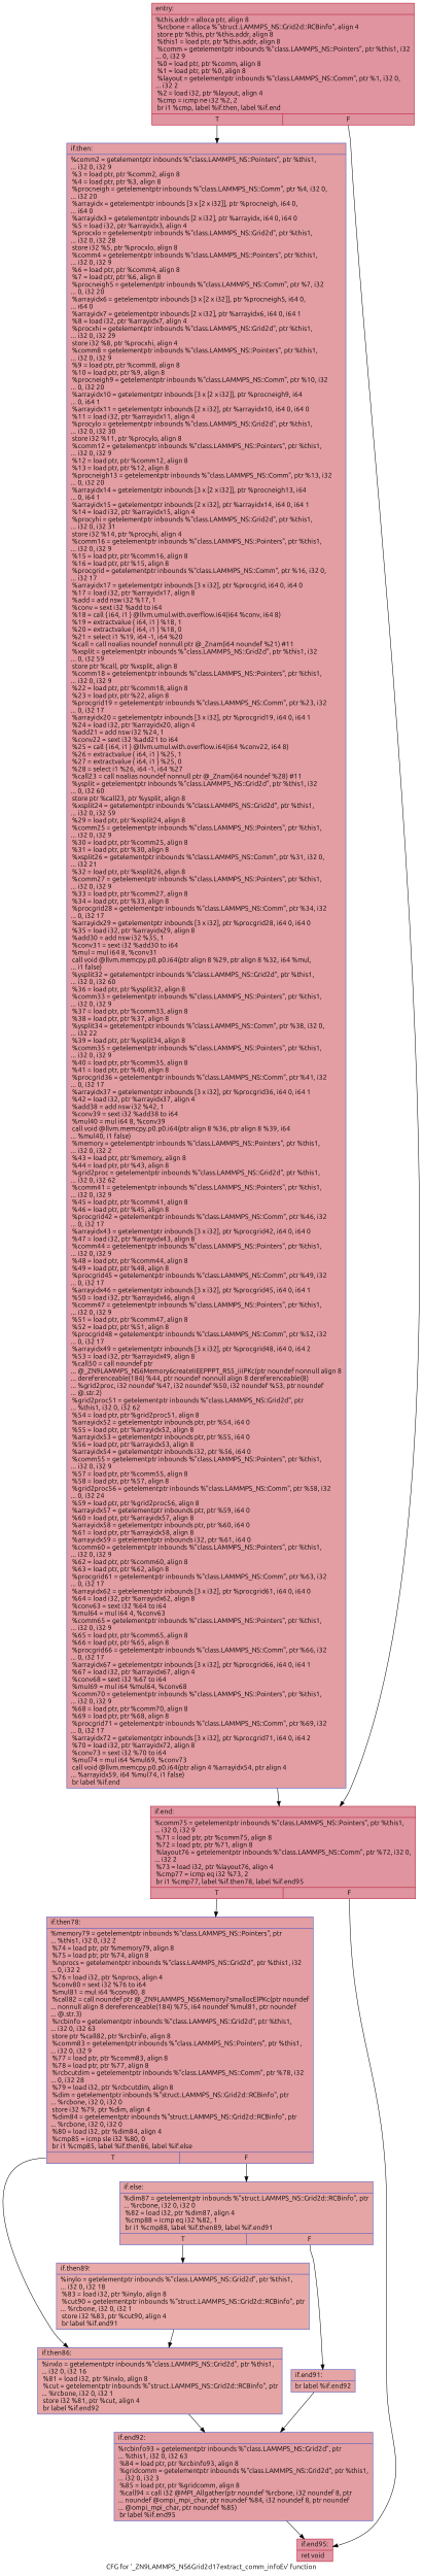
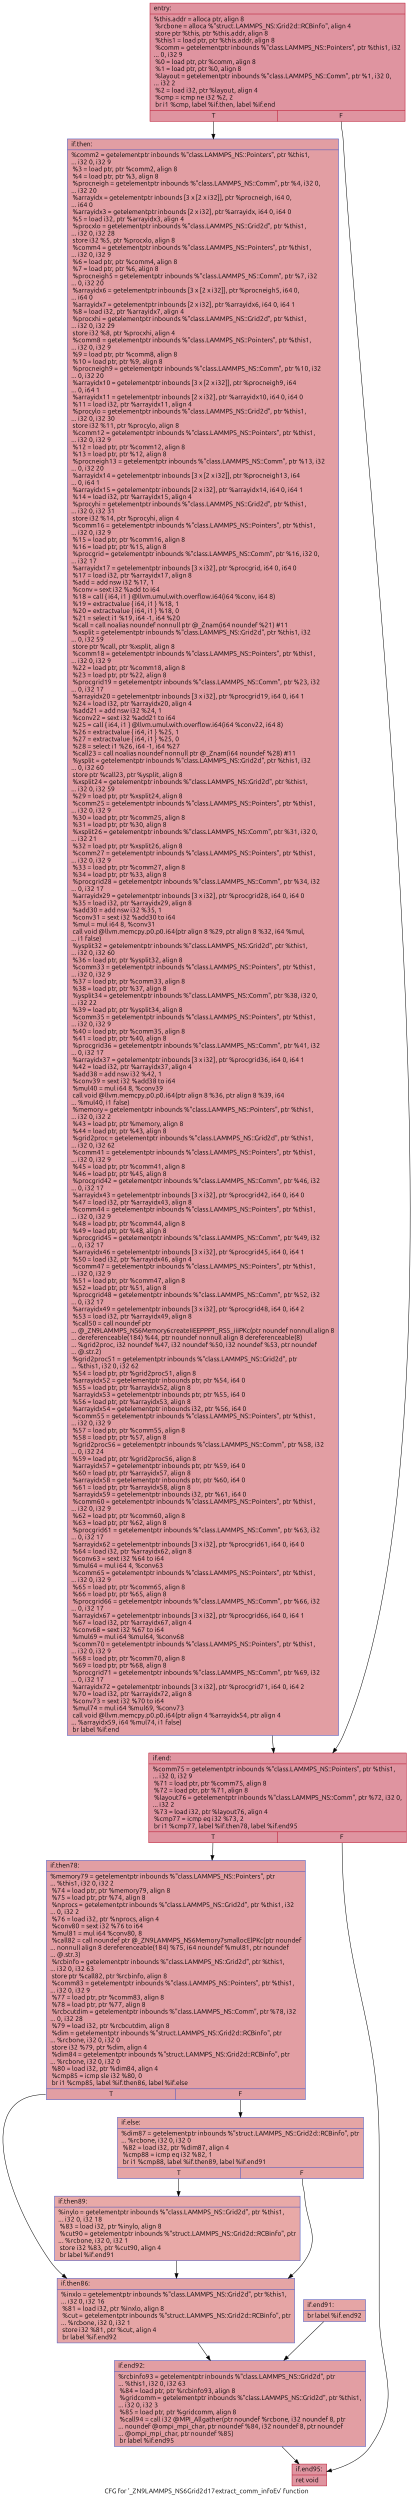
  digraph {
    fontname=Ubuntu
    label="CFG for '_ZN9LAMMPS_NS6Grid2d17extract_comm_infoEv' function"
    node [color="#3d50c3ff" fillcolor="#b70d2870" fontname=Ubuntu shape=record style=filled]
    edge [fontname=Ubuntu]
    n1 [color="#b70d28ff" label="{entry:\l|  %this.addr = alloca ptr, align 8\l  %rcbone = alloca %\"struct.LAMMPS_NS::Grid2d::RCBinfo\", align 4\l  store ptr %this, ptr %this.addr, align 8\l  %this1 = load ptr, ptr %this.addr, align 8\l  %comm = getelementptr inbounds %\"class.LAMMPS_NS::Pointers\", ptr %this1, i32\l... 0, i32 9\l  %0 = load ptr, ptr %comm, align 8\l  %1 = load ptr, ptr %0, align 8\l  %layout = getelementptr inbounds %\"class.LAMMPS_NS::Comm\", ptr %1, i32 0,\l... i32 2\l  %2 = load i32, ptr %layout, align 4\l  %cmp = icmp ne i32 %2, 2\l  br i1 %cmp, label %if.then, label %if.end\l|{<s0>T|<s1>F}}"]
    n2 [fillcolor="#be242e70" label="{if.then:\l|  %comm2 = getelementptr inbounds %\"class.LAMMPS_NS::Pointers\", ptr %this1,\l... i32 0, i32 9\l  %3 = load ptr, ptr %comm2, align 8\l  %4 = load ptr, ptr %3, align 8\l  %procneigh = getelementptr inbounds %\"class.LAMMPS_NS::Comm\", ptr %4, i32 0,\l... i32 20\l  %arrayidx = getelementptr inbounds [3 x [2 x i32]], ptr %procneigh, i64 0,\l... i64 0\l  %arrayidx3 = getelementptr inbounds [2 x i32], ptr %arrayidx, i64 0, i64 0\l  %5 = load i32, ptr %arrayidx3, align 4\l  %procxlo = getelementptr inbounds %\"class.LAMMPS_NS::Grid2d\", ptr %this1,\l... i32 0, i32 28\l  store i32 %5, ptr %procxlo, align 8\l  %comm4 = getelementptr inbounds %\"class.LAMMPS_NS::Pointers\", ptr %this1,\l... i32 0, i32 9\l  %6 = load ptr, ptr %comm4, align 8\l  %7 = load ptr, ptr %6, align 8\l  %procneigh5 = getelementptr inbounds %\"class.LAMMPS_NS::Comm\", ptr %7, i32\l... 0, i32 20\l  %arrayidx6 = getelementptr inbounds [3 x [2 x i32]], ptr %procneigh5, i64 0,\l... i64 0\l  %arrayidx7 = getelementptr inbounds [2 x i32], ptr %arrayidx6, i64 0, i64 1\l  %8 = load i32, ptr %arrayidx7, align 4\l  %procxhi = getelementptr inbounds %\"class.LAMMPS_NS::Grid2d\", ptr %this1,\l... i32 0, i32 29\l  store i32 %8, ptr %procxhi, align 4\l  %comm8 = getelementptr inbounds %\"class.LAMMPS_NS::Pointers\", ptr %this1,\l... i32 0, i32 9\l  %9 = load ptr, ptr %comm8, align 8\l  %10 = load ptr, ptr %9, align 8\l  %procneigh9 = getelementptr inbounds %\"class.LAMMPS_NS::Comm\", ptr %10, i32\l... 0, i32 20\l  %arrayidx10 = getelementptr inbounds [3 x [2 x i32]], ptr %procneigh9, i64\l... 0, i64 1\l  %arrayidx11 = getelementptr inbounds [2 x i32], ptr %arrayidx10, i64 0, i64 0\l  %11 = load i32, ptr %arrayidx11, align 4\l  %procylo = getelementptr inbounds %\"class.LAMMPS_NS::Grid2d\", ptr %this1,\l... i32 0, i32 30\l  store i32 %11, ptr %procylo, align 8\l  %comm12 = getelementptr inbounds %\"class.LAMMPS_NS::Pointers\", ptr %this1,\l... i32 0, i32 9\l  %12 = load ptr, ptr %comm12, align 8\l  %13 = load ptr, ptr %12, align 8\l  %procneigh13 = getelementptr inbounds %\"class.LAMMPS_NS::Comm\", ptr %13, i32\l... 0, i32 20\l  %arrayidx14 = getelementptr inbounds [3 x [2 x i32]], ptr %procneigh13, i64\l... 0, i64 1\l  %arrayidx15 = getelementptr inbounds [2 x i32], ptr %arrayidx14, i64 0, i64 1\l  %14 = load i32, ptr %arrayidx15, align 4\l  %procyhi = getelementptr inbounds %\"class.LAMMPS_NS::Grid2d\", ptr %this1,\l... i32 0, i32 31\l  store i32 %14, ptr %procyhi, align 4\l  %comm16 = getelementptr inbounds %\"class.LAMMPS_NS::Pointers\", ptr %this1,\l... i32 0, i32 9\l  %15 = load ptr, ptr %comm16, align 8\l  %16 = load ptr, ptr %15, align 8\l  %procgrid = getelementptr inbounds %\"class.LAMMPS_NS::Comm\", ptr %16, i32 0,\l... i32 17\l  %arrayidx17 = getelementptr inbounds [3 x i32], ptr %procgrid, i64 0, i64 0\l  %17 = load i32, ptr %arrayidx17, align 8\l  %add = add nsw i32 %17, 1\l  %conv = sext i32 %add to i64\l  %18 = call \{ i64, i1 \} @llvm.umul.with.overflow.i64(i64 %conv, i64 8)\l  %19 = extractvalue \{ i64, i1 \} %18, 1\l  %20 = extractvalue \{ i64, i1 \} %18, 0\l  %21 = select i1 %19, i64 -1, i64 %20\l  %call = call noalias noundef nonnull ptr @_Znam(i64 noundef %21) #11\l  %xsplit = getelementptr inbounds %\"class.LAMMPS_NS::Grid2d\", ptr %this1, i32\l... 0, i32 59\l  store ptr %call, ptr %xsplit, align 8\l  %comm18 = getelementptr inbounds %\"class.LAMMPS_NS::Pointers\", ptr %this1,\l... i32 0, i32 9\l  %22 = load ptr, ptr %comm18, align 8\l  %23 = load ptr, ptr %22, align 8\l  %procgrid19 = getelementptr inbounds %\"class.LAMMPS_NS::Comm\", ptr %23, i32\l... 0, i32 17\l  %arrayidx20 = getelementptr inbounds [3 x i32], ptr %procgrid19, i64 0, i64 1\l  %24 = load i32, ptr %arrayidx20, align 4\l  %add21 = add nsw i32 %24, 1\l  %conv22 = sext i32 %add21 to i64\l  %25 = call \{ i64, i1 \} @llvm.umul.with.overflow.i64(i64 %conv22, i64 8)\l  %26 = extractvalue \{ i64, i1 \} %25, 1\l  %27 = extractvalue \{ i64, i1 \} %25, 0\l  %28 = select i1 %26, i64 -1, i64 %27\l  %call23 = call noalias noundef nonnull ptr @_Znam(i64 noundef %28) #11\l  %ysplit = getelementptr inbounds %\"class.LAMMPS_NS::Grid2d\", ptr %this1, i32\l... 0, i32 60\l  store ptr %call23, ptr %ysplit, align 8\l  %xsplit24 = getelementptr inbounds %\"class.LAMMPS_NS::Grid2d\", ptr %this1,\l... i32 0, i32 59\l  %29 = load ptr, ptr %xsplit24, align 8\l  %comm25 = getelementptr inbounds %\"class.LAMMPS_NS::Pointers\", ptr %this1,\l... i32 0, i32 9\l  %30 = load ptr, ptr %comm25, align 8\l  %31 = load ptr, ptr %30, align 8\l  %xsplit26 = getelementptr inbounds %\"class.LAMMPS_NS::Comm\", ptr %31, i32 0,\l... i32 21\l  %32 = load ptr, ptr %xsplit26, align 8\l  %comm27 = getelementptr inbounds %\"class.LAMMPS_NS::Pointers\", ptr %this1,\l... i32 0, i32 9\l  %33 = load ptr, ptr %comm27, align 8\l  %34 = load ptr, ptr %33, align 8\l  %procgrid28 = getelementptr inbounds %\"class.LAMMPS_NS::Comm\", ptr %34, i32\l... 0, i32 17\l  %arrayidx29 = getelementptr inbounds [3 x i32], ptr %procgrid28, i64 0, i64 0\l  %35 = load i32, ptr %arrayidx29, align 8\l  %add30 = add nsw i32 %35, 1\l  %conv31 = sext i32 %add30 to i64\l  %mul = mul i64 8, %conv31\l  call void @llvm.memcpy.p0.p0.i64(ptr align 8 %29, ptr align 8 %32, i64 %mul,\l... i1 false)\l  %ysplit32 = getelementptr inbounds %\"class.LAMMPS_NS::Grid2d\", ptr %this1,\l... i32 0, i32 60\l  %36 = load ptr, ptr %ysplit32, align 8\l  %comm33 = getelementptr inbounds %\"class.LAMMPS_NS::Pointers\", ptr %this1,\l... i32 0, i32 9\l  %37 = load ptr, ptr %comm33, align 8\l  %38 = load ptr, ptr %37, align 8\l  %ysplit34 = getelementptr inbounds %\"class.LAMMPS_NS::Comm\", ptr %38, i32 0,\l... i32 22\l  %39 = load ptr, ptr %ysplit34, align 8\l  %comm35 = getelementptr inbounds %\"class.LAMMPS_NS::Pointers\", ptr %this1,\l... i32 0, i32 9\l  %40 = load ptr, ptr %comm35, align 8\l  %41 = load ptr, ptr %40, align 8\l  %procgrid36 = getelementptr inbounds %\"class.LAMMPS_NS::Comm\", ptr %41, i32\l... 0, i32 17\l  %arrayidx37 = getelementptr inbounds [3 x i32], ptr %procgrid36, i64 0, i64 1\l  %42 = load i32, ptr %arrayidx37, align 4\l  %add38 = add nsw i32 %42, 1\l  %conv39 = sext i32 %add38 to i64\l  %mul40 = mul i64 8, %conv39\l  call void @llvm.memcpy.p0.p0.i64(ptr align 8 %36, ptr align 8 %39, i64\l... %mul40, i1 false)\l  %memory = getelementptr inbounds %\"class.LAMMPS_NS::Pointers\", ptr %this1,\l... i32 0, i32 2\l  %43 = load ptr, ptr %memory, align 8\l  %44 = load ptr, ptr %43, align 8\l  %grid2proc = getelementptr inbounds %\"class.LAMMPS_NS::Grid2d\", ptr %this1,\l... i32 0, i32 62\l  %comm41 = getelementptr inbounds %\"class.LAMMPS_NS::Pointers\", ptr %this1,\l... i32 0, i32 9\l  %45 = load ptr, ptr %comm41, align 8\l  %46 = load ptr, ptr %45, align 8\l  %procgrid42 = getelementptr inbounds %\"class.LAMMPS_NS::Comm\", ptr %46, i32\l... 0, i32 17\l  %arrayidx43 = getelementptr inbounds [3 x i32], ptr %procgrid42, i64 0, i64 0\l  %47 = load i32, ptr %arrayidx43, align 8\l  %comm44 = getelementptr inbounds %\"class.LAMMPS_NS::Pointers\", ptr %this1,\l... i32 0, i32 9\l  %48 = load ptr, ptr %comm44, align 8\l  %49 = load ptr, ptr %48, align 8\l  %procgrid45 = getelementptr inbounds %\"class.LAMMPS_NS::Comm\", ptr %49, i32\l... 0, i32 17\l  %arrayidx46 = getelementptr inbounds [3 x i32], ptr %procgrid45, i64 0, i64 1\l  %50 = load i32, ptr %arrayidx46, align 4\l  %comm47 = getelementptr inbounds %\"class.LAMMPS_NS::Pointers\", ptr %this1,\l... i32 0, i32 9\l  %51 = load ptr, ptr %comm47, align 8\l  %52 = load ptr, ptr %51, align 8\l  %procgrid48 = getelementptr inbounds %\"class.LAMMPS_NS::Comm\", ptr %52, i32\l... 0, i32 17\l  %arrayidx49 = getelementptr inbounds [3 x i32], ptr %procgrid48, i64 0, i64 2\l  %53 = load i32, ptr %arrayidx49, align 8\l  %call50 = call noundef ptr\l... @_ZN9LAMMPS_NS6Memory6createIiEEPPPT_RS5_iiiPKc(ptr noundef nonnull align 8\l... dereferenceable(184) %44, ptr noundef nonnull align 8 dereferenceable(8)\l... %grid2proc, i32 noundef %47, i32 noundef %50, i32 noundef %53, ptr noundef\l... @.str.2)\l  %grid2proc51 = getelementptr inbounds %\"class.LAMMPS_NS::Grid2d\", ptr\l... %this1, i32 0, i32 62\l  %54 = load ptr, ptr %grid2proc51, align 8\l  %arrayidx52 = getelementptr inbounds ptr, ptr %54, i64 0\l  %55 = load ptr, ptr %arrayidx52, align 8\l  %arrayidx53 = getelementptr inbounds ptr, ptr %55, i64 0\l  %56 = load ptr, ptr %arrayidx53, align 8\l  %arrayidx54 = getelementptr inbounds i32, ptr %56, i64 0\l  %comm55 = getelementptr inbounds %\"class.LAMMPS_NS::Pointers\", ptr %this1,\l... i32 0, i32 9\l  %57 = load ptr, ptr %comm55, align 8\l  %58 = load ptr, ptr %57, align 8\l  %grid2proc56 = getelementptr inbounds %\"class.LAMMPS_NS::Comm\", ptr %58, i32\l... 0, i32 24\l  %59 = load ptr, ptr %grid2proc56, align 8\l  %arrayidx57 = getelementptr inbounds ptr, ptr %59, i64 0\l  %60 = load ptr, ptr %arrayidx57, align 8\l  %arrayidx58 = getelementptr inbounds ptr, ptr %60, i64 0\l  %61 = load ptr, ptr %arrayidx58, align 8\l  %arrayidx59 = getelementptr inbounds i32, ptr %61, i64 0\l  %comm60 = getelementptr inbounds %\"class.LAMMPS_NS::Pointers\", ptr %this1,\l... i32 0, i32 9\l  %62 = load ptr, ptr %comm60, align 8\l  %63 = load ptr, ptr %62, align 8\l  %procgrid61 = getelementptr inbounds %\"class.LAMMPS_NS::Comm\", ptr %63, i32\l... 0, i32 17\l  %arrayidx62 = getelementptr inbounds [3 x i32], ptr %procgrid61, i64 0, i64 0\l  %64 = load i32, ptr %arrayidx62, align 8\l  %conv63 = sext i32 %64 to i64\l  %mul64 = mul i64 4, %conv63\l  %comm65 = getelementptr inbounds %\"class.LAMMPS_NS::Pointers\", ptr %this1,\l... i32 0, i32 9\l  %65 = load ptr, ptr %comm65, align 8\l  %66 = load ptr, ptr %65, align 8\l  %procgrid66 = getelementptr inbounds %\"class.LAMMPS_NS::Comm\", ptr %66, i32\l... 0, i32 17\l  %arrayidx67 = getelementptr inbounds [3 x i32], ptr %procgrid66, i64 0, i64 1\l  %67 = load i32, ptr %arrayidx67, align 4\l  %conv68 = sext i32 %67 to i64\l  %mul69 = mul i64 %mul64, %conv68\l  %comm70 = getelementptr inbounds %\"class.LAMMPS_NS::Pointers\", ptr %this1,\l... i32 0, i32 9\l  %68 = load ptr, ptr %comm70, align 8\l  %69 = load ptr, ptr %68, align 8\l  %procgrid71 = getelementptr inbounds %\"class.LAMMPS_NS::Comm\", ptr %69, i32\l... 0, i32 17\l  %arrayidx72 = getelementptr inbounds [3 x i32], ptr %procgrid71, i64 0, i64 2\l  %70 = load i32, ptr %arrayidx72, align 8\l  %conv73 = sext i32 %70 to i64\l  %mul74 = mul i64 %mul69, %conv73\l  call void @llvm.memcpy.p0.p0.i64(ptr align 4 %arrayidx54, ptr align 4\l... %arrayidx59, i64 %mul74, i1 false)\l  br label %if.end\l}"]
    n3 [color="#b70d28ff" label="{if.end:\l|  %comm75 = getelementptr inbounds %\"class.LAMMPS_NS::Pointers\", ptr %this1,\l... i32 0, i32 9\l  %71 = load ptr, ptr %comm75, align 8\l  %72 = load ptr, ptr %71, align 8\l  %layout76 = getelementptr inbounds %\"class.LAMMPS_NS::Comm\", ptr %72, i32 0,\l... i32 2\l  %73 = load i32, ptr %layout76, align 4\l  %cmp77 = icmp eq i32 %73, 2\l  br i1 %cmp77, label %if.then78, label %if.end95\l|{<s0>T|<s1>F}}"]
    n4 [fillcolor="#be242e70" label="{if.then78:\l|  %memory79 = getelementptr inbounds %\"class.LAMMPS_NS::Pointers\", ptr\l... %this1, i32 0, i32 2\l  %74 = load ptr, ptr %memory79, align 8\l  %75 = load ptr, ptr %74, align 8\l  %nprocs = getelementptr inbounds %\"class.LAMMPS_NS::Grid2d\", ptr %this1, i32\l... 0, i32 2\l  %76 = load i32, ptr %nprocs, align 4\l  %conv80 = sext i32 %76 to i64\l  %mul81 = mul i64 %conv80, 8\l  %call82 = call noundef ptr @_ZN9LAMMPS_NS6Memory7smallocElPKc(ptr noundef\l... nonnull align 8 dereferenceable(184) %75, i64 noundef %mul81, ptr noundef\l... @.str.3)\l  %rcbinfo = getelementptr inbounds %\"class.LAMMPS_NS::Grid2d\", ptr %this1,\l... i32 0, i32 63\l  store ptr %call82, ptr %rcbinfo, align 8\l  %comm83 = getelementptr inbounds %\"class.LAMMPS_NS::Pointers\", ptr %this1,\l... i32 0, i32 9\l  %77 = load ptr, ptr %comm83, align 8\l  %78 = load ptr, ptr %77, align 8\l  %rcbcutdim = getelementptr inbounds %\"class.LAMMPS_NS::Comm\", ptr %78, i32\l... 0, i32 28\l  %79 = load i32, ptr %rcbcutdim, align 8\l  %dim = getelementptr inbounds %\"struct.LAMMPS_NS::Grid2d::RCBinfo\", ptr\l... %rcbone, i32 0, i32 0\l  store i32 %79, ptr %dim, align 4\l  %dim84 = getelementptr inbounds %\"struct.LAMMPS_NS::Grid2d::RCBinfo\", ptr\l... %rcbone, i32 0, i32 0\l  %80 = load i32, ptr %dim84, align 4\l  %cmp85 = icmp sle i32 %80, 0\l  br i1 %cmp85, label %if.then86, label %if.else\l|{<s0>T|<s1>F}}"]
    n5 [color="#b70d28ff" label="{if.end95:\l|  ret void\l}"]
    n6 [fillcolor="#c5333470" label="{if.then86:\l|  %inxlo = getelementptr inbounds %\"class.LAMMPS_NS::Grid2d\", ptr %this1,\l... i32 0, i32 16\l  %81 = load i32, ptr %inxlo, align 8\l  %cut = getelementptr inbounds %\"struct.LAMMPS_NS::Grid2d::RCBinfo\", ptr\l... %rcbone, i32 0, i32 1\l  store i32 %81, ptr %cut, align 4\l  br label %if.end92\l}"]
    n7 [fillcolor="#c5333470" label="{if.else:\l|  %dim87 = getelementptr inbounds %\"struct.LAMMPS_NS::Grid2d::RCBinfo\", ptr\l... %rcbone, i32 0, i32 0\l  %82 = load i32, ptr %dim87, align 4\l  %cmp88 = icmp eq i32 %82, 1\l  br i1 %cmp88, label %if.then89, label %if.end91\l|{<s0>T|<s1>F}}"]
    n8 [fillcolor="#be242e70" label="{if.end92:\l|  %rcbinfo93 = getelementptr inbounds %\"class.LAMMPS_NS::Grid2d\", ptr\l... %this1, i32 0, i32 63\l  %84 = load ptr, ptr %rcbinfo93, align 8\l  %gridcomm = getelementptr inbounds %\"class.LAMMPS_NS::Grid2d\", ptr %this1,\l... i32 0, i32 3\l  %85 = load ptr, ptr %gridcomm, align 8\l  %call94 = call i32 @MPI_Allgather(ptr noundef %rcbone, i32 noundef 8, ptr\l... noundef @ompi_mpi_char, ptr noundef %84, i32 noundef 8, ptr noundef\l... @ompi_mpi_char, ptr noundef %85)\l  br label %if.end95\l}"]
    n9 [fillcolor="#ca3b3770" label="{if.then89:\l|  %inylo = getelementptr inbounds %\"class.LAMMPS_NS::Grid2d\", ptr %this1,\l... i32 0, i32 18\l  %83 = load i32, ptr %inylo, align 8\l  %cut90 = getelementptr inbounds %\"struct.LAMMPS_NS::Grid2d::RCBinfo\", ptr\l... %rcbone, i32 0, i32 1\l  store i32 %83, ptr %cut90, align 4\l  br label %if.end91\l}"]
    n10 [fillcolor="#c5333470" label="{if.end91:\l|  br label %if.end92\l}"]
    n1 -> n2 [tailport=s0]
    n1 -> n3 [tailport=s1]
    n2 -> n3
    n3 -> n4 [tailport=s0]
    n3 -> n5 [tailport=s1]
    n4 -> n6 [tailport=s0]
    n4 -> n7 [tailport=s1]
    n6 -> n8
    n7 -> n9 [tailport=s0]
-   n7 -> n10 [tailport=s1]
+   n7 -> n6 [tailport=s1]
    n8 -> n5
    n9 -> n6
    n10 -> n8
  }
